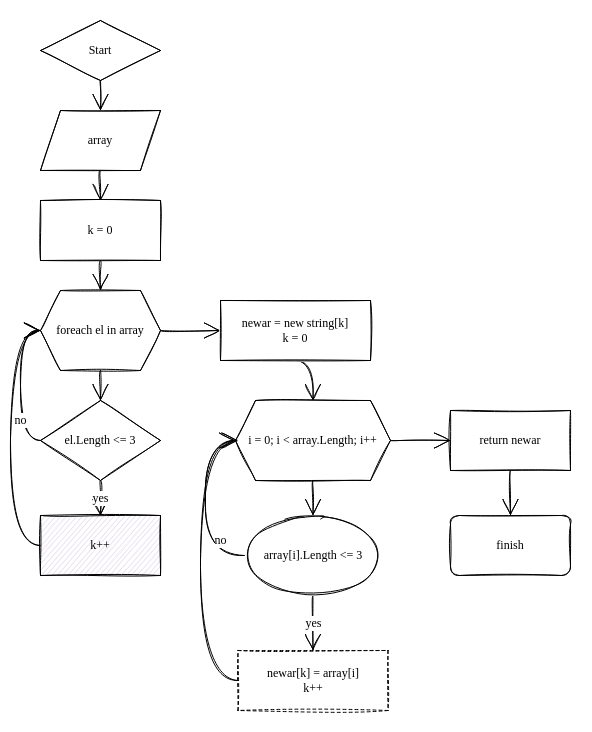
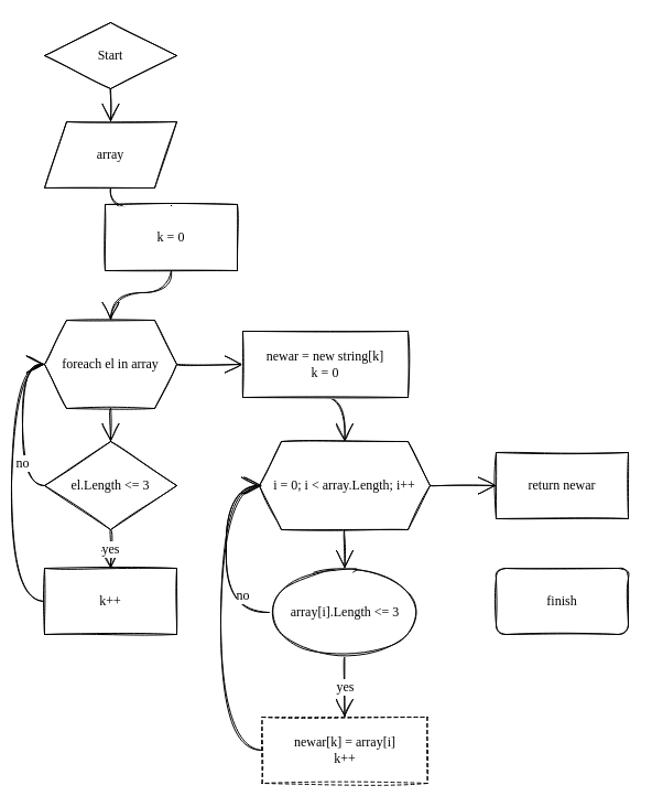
  <mxCell id="0" />
  <mxCell id="1" parent="0" />
  <mxCell id="2" style="edgeStyle=orthogonalEdgeStyle;curved=1;rounded=0;sketch=1;hachureGap=4;orthogonalLoop=1;jettySize=auto;html=1;exitX=0.5;exitY=1;exitDx=0;exitDy=0;entryX=0.5;entryY=0;entryDx=0;entryDy=0;fontFamily=Architects Daughter;fontSource=https%3A%2F%2Ffonts.googleapis.com%2Fcss%3Ffamily%3DArchitects%2BDaughter;fontSize=12;endArrow=open;startSize=14;endSize=14;sourcePerimeterSpacing=8;targetPerimeterSpacing=8;" edge="1" parent="1" source="3" target="7"><mxGeometry relative="1" as="geometry" /></mxCell>
  <mxCell id="3" value="array" style="shape=parallelogram;perimeter=parallelogramPerimeter;whiteSpace=wrap;html=1;fixedSize=1;sketch=1;hachureGap=4;fontFamily=Architects Daughter;fontSource=https%3A%2F%2Ffonts.googleapis.com%2Fcss%3Ffamily%3DArchitects%2BDaughter;fontSize=12;" vertex="1" parent="1"><mxGeometry x="40" y="110" width="120" height="60" as="geometry" /></mxCell>
  <mxCell id="4" style="edgeStyle=orthogonalEdgeStyle;curved=1;rounded=0;sketch=1;hachureGap=4;orthogonalLoop=1;jettySize=auto;html=1;exitX=0.5;exitY=1;exitDx=0;exitDy=0;entryX=0.5;entryY=0;entryDx=0;entryDy=0;fontFamily=Architects Daughter;fontSource=https%3A%2F%2Ffonts.googleapis.com%2Fcss%3Ffamily%3DArchitects%2BDaughter;fontSize=12;endArrow=open;startSize=14;endSize=14;sourcePerimeterSpacing=8;targetPerimeterSpacing=8;" edge="1" parent="1" source="5" target="3"><mxGeometry relative="1" as="geometry" /></mxCell>
  <mxCell id="5" value="Start" style="rhombus;whiteSpace=wrap;html=1;sketch=1;hachureGap=4;fontFamily=Architects Daughter;fontSource=https%3A%2F%2Ffonts.googleapis.com%2Fcss%3Ffamily%3DArchitects%2BDaughter;fontSize=12;" vertex="1" parent="1"><mxGeometry x="40" y="20" width="120" height="60" as="geometry" /></mxCell>
  <mxCell id="6" style="edgeStyle=orthogonalEdgeStyle;curved=1;rounded=0;sketch=1;hachureGap=4;orthogonalLoop=1;jettySize=auto;html=1;exitX=0.5;exitY=1;exitDx=0;exitDy=0;entryX=0.5;entryY=0;entryDx=0;entryDy=0;fontFamily=Architects Daughter;fontSource=https%3A%2F%2Ffonts.googleapis.com%2Fcss%3Ffamily%3DArchitects%2BDaughter;fontSize=12;endArrow=open;startSize=14;endSize=14;sourcePerimeterSpacing=8;targetPerimeterSpacing=8;" edge="1" parent="1" source="7" target="10"><mxGeometry relative="1" as="geometry" /></mxCell>
- <mxCell id="7" value="k = 0" style="rounded=0;whiteSpace=wrap;html=1;sketch=1;hachureGap=4;fontFamily=Architects Daughter;fontSource=https%3A%2F%2Ffonts.googleapis.com%2Fcss%3Ffamily%3DArchitects%2BDaughter;fontSize=12;" vertex="1" parent="1"><mxGeometry x="40" y="200" width="120" height="60" as="geometry" /></mxCell>
+ <mxCell id="7" value="k = 0" style="rounded=0;whiteSpace=wrap;html=1;sketch=1;hachureGap=4;fontFamily=Architects Daughter;fontSource=https%3A%2F%2Ffonts.googleapis.com%2Fcss%3Ffamily%3DArchitects%2BDaughter;fontSize=12;" vertex="1" parent="1"><mxGeometry x="95" y="185" width="120" height="60" as="geometry" /></mxCell>
  <mxCell id="8" style="edgeStyle=orthogonalEdgeStyle;curved=1;rounded=0;sketch=1;hachureGap=4;orthogonalLoop=1;jettySize=auto;html=1;exitX=0.5;exitY=1;exitDx=0;exitDy=0;entryX=0.5;entryY=0;entryDx=0;entryDy=0;fontFamily=Architects Daughter;fontSource=https%3A%2F%2Ffonts.googleapis.com%2Fcss%3Ffamily%3DArchitects%2BDaughter;fontSize=12;endArrow=open;startSize=14;endSize=14;sourcePerimeterSpacing=8;targetPerimeterSpacing=8;" edge="1" parent="1" source="10" target="13"><mxGeometry relative="1" as="geometry" /></mxCell>
  <mxCell id="9" style="edgeStyle=orthogonalEdgeStyle;curved=1;rounded=0;sketch=1;hachureGap=4;orthogonalLoop=1;jettySize=auto;html=1;exitX=1;exitY=0.5;exitDx=0;exitDy=0;entryX=0;entryY=0.5;entryDx=0;entryDy=0;fontFamily=Architects Daughter;fontSource=https%3A%2F%2Ffonts.googleapis.com%2Fcss%3Ffamily%3DArchitects%2BDaughter;fontSize=12;endArrow=open;startSize=14;endSize=14;sourcePerimeterSpacing=8;targetPerimeterSpacing=8;" edge="1" parent="1" source="10" target="17"><mxGeometry relative="1" as="geometry" /></mxCell>
  <mxCell id="10" value="foreach el in array" style="shape=hexagon;perimeter=hexagonPerimeter2;whiteSpace=wrap;html=1;fixedSize=1;sketch=1;hachureGap=4;fontFamily=Architects Daughter;fontSource=https%3A%2F%2Ffonts.googleapis.com%2Fcss%3Ffamily%3DArchitects%2BDaughter;fontSize=12;" vertex="1" parent="1"><mxGeometry x="40" y="290" width="120" height="80" as="geometry" /></mxCell>
  <mxCell id="11" value="yes" style="edgeStyle=orthogonalEdgeStyle;curved=1;rounded=0;sketch=1;hachureGap=4;orthogonalLoop=1;jettySize=auto;html=1;exitX=0.5;exitY=1;exitDx=0;exitDy=0;entryX=0.5;entryY=0;entryDx=0;entryDy=0;fontFamily=Architects Daughter;fontSource=https%3A%2F%2Ffonts.googleapis.com%2Fcss%3Ffamily%3DArchitects%2BDaughter;fontSize=12;endArrow=open;startSize=14;endSize=14;sourcePerimeterSpacing=8;targetPerimeterSpacing=8;" edge="1" parent="1" source="13" target="15"><mxGeometry relative="1" as="geometry" /></mxCell>
  <mxCell id="12" value="no" style="edgeStyle=orthogonalEdgeStyle;curved=1;rounded=0;sketch=1;hachureGap=4;orthogonalLoop=1;jettySize=auto;html=1;exitX=0;exitY=0.5;exitDx=0;exitDy=0;fontFamily=Architects Daughter;fontSource=https%3A%2F%2Ffonts.googleapis.com%2Fcss%3Ffamily%3DArchitects%2BDaughter;fontSize=12;endArrow=open;startSize=14;endSize=14;sourcePerimeterSpacing=8;targetPerimeterSpacing=8;" edge="1" parent="1" source="13"><mxGeometry x="-0.466" relative="1" as="geometry"><mxPoint x="39.824" y="330" as="targetPoint" /><Array as="points"><mxPoint x="20" y="440" /><mxPoint x="20" y="330" /></Array><mxPoint as="offset" /></mxGeometry></mxCell>
  <mxCell id="13" value="el.Length &amp;lt;= 3" style="rhombus;whiteSpace=wrap;html=1;sketch=1;hachureGap=4;fontFamily=Architects Daughter;fontSource=https%3A%2F%2Ffonts.googleapis.com%2Fcss%3Ffamily%3DArchitects%2BDaughter;fontSize=12;" vertex="1" parent="1"><mxGeometry x="40" y="400" width="120" height="80" as="geometry" /></mxCell>
  <mxCell id="14" style="edgeStyle=orthogonalEdgeStyle;curved=1;rounded=0;sketch=1;hachureGap=4;orthogonalLoop=1;jettySize=auto;html=1;exitX=0;exitY=0.5;exitDx=0;exitDy=0;entryX=0;entryY=0.5;entryDx=0;entryDy=0;fontFamily=Architects Daughter;fontSource=https%3A%2F%2Ffonts.googleapis.com%2Fcss%3Ffamily%3DArchitects%2BDaughter;fontSize=12;endArrow=open;startSize=14;endSize=14;sourcePerimeterSpacing=8;targetPerimeterSpacing=8;" edge="1" parent="1" source="15" target="10"><mxGeometry relative="1" as="geometry" /></mxCell>
- <mxCell id="15" value="k++" style="rounded=0;whiteSpace=wrap;html=1;sketch=1;hachureGap=4;fontFamily=Architects Daughter;fontSource=https%3A%2F%2Ffonts.googleapis.com%2Fcss%3Ffamily%3DArchitects%2BDaughter;fontSize=12;fillColor=#e1d5e7;" vertex="1" parent="1"><mxGeometry x="40" y="515" width="120" height="60" as="geometry" /></mxCell>
+ <mxCell id="15" value="k++" style="rounded=0;whiteSpace=wrap;html=1;sketch=1;hachureGap=4;fontFamily=Architects Daughter;fontSource=https%3A%2F%2Ffonts.googleapis.com%2Fcss%3Ffamily%3DArchitects%2BDaughter;fontSize=12;" vertex="1" parent="1"><mxGeometry x="40" y="515" width="120" height="60" as="geometry" /></mxCell>
  <mxCell id="16" style="edgeStyle=orthogonalEdgeStyle;curved=1;rounded=0;sketch=1;hachureGap=4;orthogonalLoop=1;jettySize=auto;html=1;exitX=0.5;exitY=1;exitDx=0;exitDy=0;entryX=0.5;entryY=0;entryDx=0;entryDy=0;fontFamily=Architects Daughter;fontSource=https%3A%2F%2Ffonts.googleapis.com%2Fcss%3Ffamily%3DArchitects%2BDaughter;fontSize=12;endArrow=open;startSize=14;endSize=14;sourcePerimeterSpacing=8;targetPerimeterSpacing=8;" edge="1" parent="1" source="17" target="20"><mxGeometry relative="1" as="geometry" /></mxCell>
  <mxCell id="17" value="newar = new string[k]&lt;br style=&quot;font-size: 12px;&quot;&gt;k = 0" style="rounded=0;whiteSpace=wrap;html=1;sketch=1;hachureGap=4;fontFamily=Architects Daughter;fontSource=https%3A%2F%2Ffonts.googleapis.com%2Fcss%3Ffamily%3DArchitects%2BDaughter;fontSize=12;" vertex="1" parent="1"><mxGeometry x="220" y="300" width="150" height="60" as="geometry" /></mxCell>
  <mxCell id="18" style="edgeStyle=orthogonalEdgeStyle;curved=1;rounded=0;sketch=1;hachureGap=4;orthogonalLoop=1;jettySize=auto;html=1;exitX=0.5;exitY=1;exitDx=0;exitDy=0;entryX=0.5;entryY=0;entryDx=0;entryDy=0;fontFamily=Architects Daughter;fontSource=https%3A%2F%2Ffonts.googleapis.com%2Fcss%3Ffamily%3DArchitects%2BDaughter;fontSize=12;endArrow=open;startSize=14;endSize=14;sourcePerimeterSpacing=8;targetPerimeterSpacing=8;" edge="1" parent="1" source="20" target="28"><mxGeometry relative="1" as="geometry" /></mxCell>
  <mxCell id="19" style="edgeStyle=orthogonalEdgeStyle;curved=1;rounded=0;sketch=1;hachureGap=4;orthogonalLoop=1;jettySize=auto;html=1;exitX=1;exitY=0.5;exitDx=0;exitDy=0;entryX=0;entryY=0.5;entryDx=0;entryDy=0;fontFamily=Architects Daughter;fontSource=https%3A%2F%2Ffonts.googleapis.com%2Fcss%3Ffamily%3DArchitects%2BDaughter;fontSize=12;endArrow=open;startSize=14;endSize=14;sourcePerimeterSpacing=8;targetPerimeterSpacing=8;" edge="1" parent="1" source="20" target="24"><mxGeometry relative="1" as="geometry" /></mxCell>
  <mxCell id="20" value="i = 0; i &amp;lt; array.Length; i++" style="shape=hexagon;perimeter=hexagonPerimeter2;whiteSpace=wrap;html=1;fixedSize=1;sketch=1;hachureGap=4;fontFamily=Architects Daughter;fontSource=https%3A%2F%2Ffonts.googleapis.com%2Fcss%3Ffamily%3DArchitects%2BDaughter;fontSize=12;" vertex="1" parent="1"><mxGeometry x="235" y="400" width="155" height="80" as="geometry" /></mxCell>
  <mxCell id="21" style="edgeStyle=orthogonalEdgeStyle;curved=1;rounded=0;sketch=1;hachureGap=4;orthogonalLoop=1;jettySize=auto;html=1;exitX=0;exitY=0.5;exitDx=0;exitDy=0;fontFamily=Architects Daughter;fontSource=https%3A%2F%2Ffonts.googleapis.com%2Fcss%3Ffamily%3DArchitects%2BDaughter;fontSize=12;endArrow=open;startSize=14;endSize=14;sourcePerimeterSpacing=8;targetPerimeterSpacing=8;" edge="1" parent="1" source="22"><mxGeometry relative="1" as="geometry"><mxPoint x="237.471" y="440" as="targetPoint" /><Array as="points"><mxPoint x="200" y="680" /><mxPoint x="200" y="440" /></Array></mxGeometry></mxCell>
  <mxCell id="22" value="newar[k] = array[i]&lt;br style=&quot;font-size: 12px;&quot;&gt;k++" style="rounded=0;whiteSpace=wrap;html=1;sketch=1;hachureGap=4;fontFamily=Architects Daughter;fontSource=https%3A%2F%2Ffonts.googleapis.com%2Fcss%3Ffamily%3DArchitects%2BDaughter;fontSize=12;dashed=1;" vertex="1" parent="1"><mxGeometry x="237.5" y="650" width="150" height="60" as="geometry" /></mxCell>
- <mxCell id="23" style="edgeStyle=orthogonalEdgeStyle;curved=1;rounded=0;sketch=1;hachureGap=4;orthogonalLoop=1;jettySize=auto;html=1;exitX=0.5;exitY=1;exitDx=0;exitDy=0;entryX=0.5;entryY=0;entryDx=0;entryDy=0;fontFamily=Architects Daughter;fontSource=https%3A%2F%2Ffonts.googleapis.com%2Fcss%3Ffamily%3DArchitects%2BDaughter;fontSize=12;endArrow=open;startSize=14;endSize=14;sourcePerimeterSpacing=8;targetPerimeterSpacing=8;" edge="1" parent="1" source="24" target="25"><mxGeometry relative="1" as="geometry" /></mxCell>
  <mxCell id="24" value="return newar" style="rounded=0;whiteSpace=wrap;html=1;sketch=1;hachureGap=4;fontFamily=Architects Daughter;fontSource=https%3A%2F%2Ffonts.googleapis.com%2Fcss%3Ffamily%3DArchitects%2BDaughter;fontSize=12;" vertex="1" parent="1"><mxGeometry x="450" y="410" width="120" height="60" as="geometry" /></mxCell>
  <mxCell id="25" value="finish" style="rounded=1;whiteSpace=wrap;html=1;sketch=1;hachureGap=4;fontFamily=Architects Daughter;fontSource=https%3A%2F%2Ffonts.googleapis.com%2Fcss%3Ffamily%3DArchitects%2BDaughter;fontSize=12;" vertex="1" parent="1"><mxGeometry x="450" y="515" width="120" height="60" as="geometry" /></mxCell>
  <mxCell id="26" value="yes" style="edgeStyle=orthogonalEdgeStyle;curved=1;rounded=0;sketch=1;hachureGap=4;orthogonalLoop=1;jettySize=auto;html=1;exitX=0.5;exitY=1;exitDx=0;exitDy=0;entryX=0.5;entryY=0;entryDx=0;entryDy=0;fontFamily=Architects Daughter;fontSource=https%3A%2F%2Ffonts.googleapis.com%2Fcss%3Ffamily%3DArchitects%2BDaughter;fontSize=12;endArrow=open;startSize=14;endSize=14;sourcePerimeterSpacing=8;targetPerimeterSpacing=8;" edge="1" parent="1" source="28" target="22"><mxGeometry relative="1" as="geometry" /></mxCell>
  <mxCell id="27" value="no" style="edgeStyle=orthogonalEdgeStyle;curved=1;rounded=0;sketch=1;hachureGap=4;orthogonalLoop=1;jettySize=auto;html=1;exitX=0;exitY=0.5;exitDx=0;exitDy=0;entryX=0;entryY=0.5;entryDx=0;entryDy=0;fontFamily=Architects Daughter;fontSource=https%3A%2F%2Ffonts.googleapis.com%2Fcss%3Ffamily%3DArchitects%2BDaughter;fontSize=12;endArrow=open;startSize=14;endSize=14;sourcePerimeterSpacing=8;targetPerimeterSpacing=8;" edge="1" parent="1" source="28" target="20"><mxGeometry x="-0.741" y="-15" relative="1" as="geometry"><mxPoint as="offset" /></mxGeometry></mxCell>
  <mxCell id="28" value="array[i].Length &amp;lt;= 3" style="ellipse;whiteSpace=wrap;html=1;sketch=1;hachureGap=4;fontFamily=Architects Daughter;fontSource=https%3A%2F%2Ffonts.googleapis.com%2Fcss%3Ffamily%3DArchitects%2BDaughter;fontSize=12;" vertex="1" parent="1"><mxGeometry x="243.75" y="515" width="137.5" height="80" as="geometry" /></mxCell>
